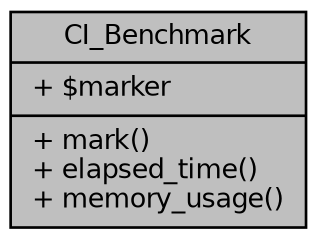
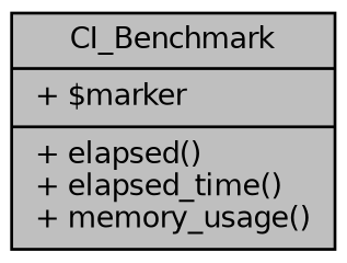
  digraph {
-   n1 [color=black fillcolor=grey75 fontcolor=black fontname=Helvetica fontsize=10 height=0.2 label="{CI_Benchmark\n|+ $marker\l|+ mark()\l+ elapsed_time()\l+ memory_usage()\l}" shape=record style=filled width=0.4]
+   n1 [color=black fillcolor=grey75 fontcolor=black fontname=Helvetica fontsize=10 height=0.2 label="{CI_Benchmark\n|+ $marker\l|+ elapsed()\l+ elapsed_time()\l+ memory_usage()\l}" shape=record style=filled width=0.4]
  }
